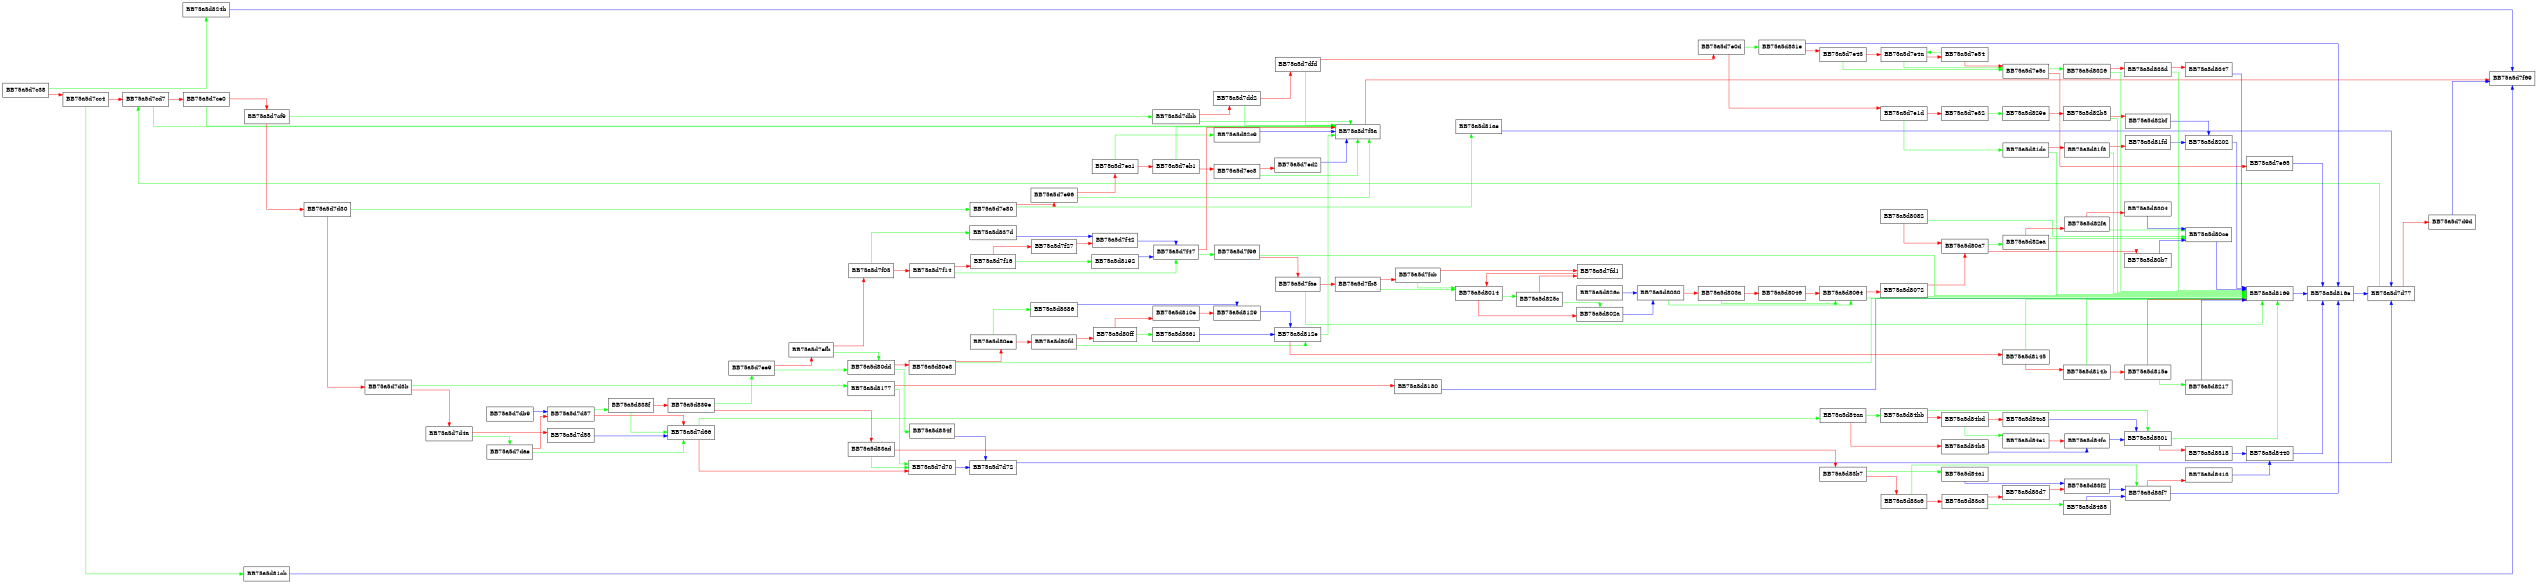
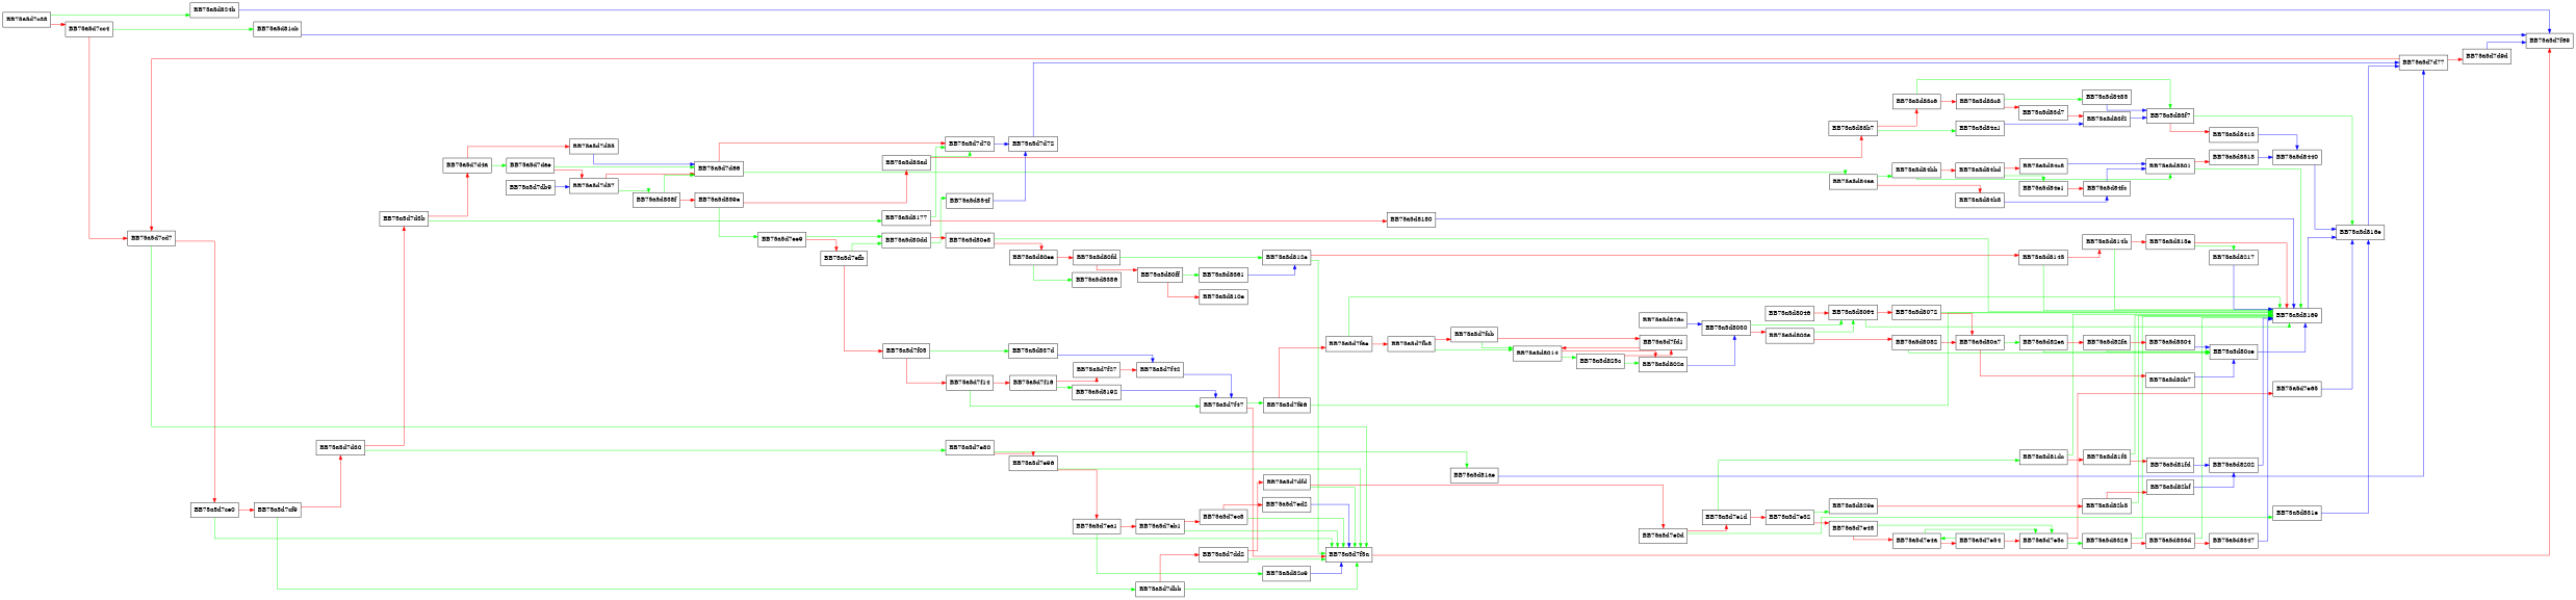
  digraph {
    rankdir=LR
    splines=ortho
    node [shape=box]
    edge [color=red]
    BB75a5d7c38
    BB75a5d824b
    BB75a5d7cc4
    BB75a5d7f69
    BB75a5d81cb
    BB75a5d7cd7
    BB75a5d7f5a
    BB75a5d7ce0
    BB75a5d7cf9
    BB75a5d7dbb
    BB75a5d7d30
    BB75a5d7dd2
    BB75a5d7e80
    BB75a5d7d3b
    BB75a5d7dfd
    BB75a5d81ae
    BB75a5d7e96
    BB75a5d8177
    BB75a5d7d4a
    BB75a5d7d77
    BB75a5d7ea1
    BB75a5d7d70
    BB75a5d8180
    BB75a5d7dae
    BB75a5d7d55
    BB75a5d7d72
    BB75a5d8169
    BB75a5d7d66
    BB75a5d7d57
    BB75a5d84aa
    BB75a5d7db9
    BB75a5d84bb
    BB75a5d84b5
    BB75a5d838f
    BB75a5d839e
    BB75a5d7ee9
    BB75a5d83ad
    BB75a5d8501
    BB75a5d84bd
    BB75a5d84fc
    BB75a5d7d9d
    BB75a5d7e0d
    BB75a5d831e
    BB75a5d7e1d
    BB75a5d816e
    BB75a5d81dc
    BB75a5d7e32
    BB75a5d81f3
    BB75a5d829e
    BB75a5d7e43
    BB75a5d81fd
    BB75a5d82b5
    BB75a5d7e5c
    BB75a5d7e4a
    BB75a5d82bf
    BB75a5d8326
    BB75a5d7e65
    BB75a5d7e54
    BB75a5d833d
    BB75a5d8347
    BB75a5d82c9
    BB75a5d7eb1
    BB75a5d7ec8
    BB75a5d7ed2
    BB75a5d80dd
    BB75a5d7efb
    BB75a5d854f
    BB75a5d80e8
    BB75a5d7f05
    BB75a5d80ee
    BB75a5d837d
    BB75a5d7f14
    BB75a5d7f42
    BB75a5d7f47
    BB75a5d7f16
    BB75a5d7f96
    BB75a5d8192
    BB75a5d7f27
    BB75a5d7fae
    BB75a5d7fb8
    BB75a5d8014
    BB75a5d7fcb
    BB75a5d825c
    BB75a5d802a
    BB75a5d7fd1
    BB75a5d8030
    BB75a5d826c
    BB75a5d8064
    BB75a5d803a
    BB75a5d8072
    BB75a5d8046
    BB75a5d80a7
    BB75a5d8082
    BB75a5d80ce
    BB75a5d82ea
    BB75a5d80b7
    BB75a5d82fa
    BB75a5d8304
    BB75a5d8386
    BB75a5d80fd
-   BB75a5d8129
    BB75a5d812e
    BB75a5d80ff
    BB75a5d8145
    BB75a5d8361
    BB75a5d810e
    BB75a5d814b
    BB75a5d815e
    BB75a5d8217
    BB75a5d8202
    BB75a5d83b7
    BB75a5d84a1
    BB75a5d83c6
    BB75a5d83f2
    BB75a5d83f7
    BB75a5d83c8
    BB75a5d8413
    BB75a5d8485
    BB75a5d83d7
    BB75a5d8440
    BB75a5d8518
    BB75a5d84e1
    BB75a5d84c8
    BB75a5d7c38 -> BB75a5d824b [color=green]
    BB75a5d7c38 -> BB75a5d7cc4
    BB75a5d824b -> BB75a5d7f69 [color=blue]
    BB75a5d7cc4 -> BB75a5d81cb [color=green]
    BB75a5d7cc4 -> BB75a5d7cd7
    BB75a5d81cb -> BB75a5d7f69 [color=blue]
    BB75a5d7cd7 -> BB75a5d7f5a [color=green]
    BB75a5d7cd7 -> BB75a5d7ce0
    BB75a5d7f5a -> BB75a5d7f69
    BB75a5d7ce0 -> BB75a5d7f5a [color=green]
    BB75a5d7ce0 -> BB75a5d7cf9
    BB75a5d7cf9 -> BB75a5d7dbb [color=green]
    BB75a5d7cf9 -> BB75a5d7d30
    BB75a5d7dbb -> BB75a5d7f5a [color=green]
    BB75a5d7dbb -> BB75a5d7dd2
    BB75a5d7d30 -> BB75a5d7e80 [color=green]
    BB75a5d7d30 -> BB75a5d7d3b
    BB75a5d7dd2 -> BB75a5d7f5a [color=green]
    BB75a5d7dd2 -> BB75a5d7dfd
    BB75a5d7e80 -> BB75a5d81ae [color=green]
    BB75a5d7e80 -> BB75a5d7e96
    BB75a5d7d3b -> BB75a5d8177 [color=green]
    BB75a5d7d3b -> BB75a5d7d4a
    BB75a5d7dfd -> BB75a5d7f5a [color=green]
    BB75a5d7dfd -> BB75a5d7e0d
    BB75a5d81ae -> BB75a5d7d77 [color=blue]
    BB75a5d7e96 -> BB75a5d7f5a [color=green]
    BB75a5d7e96 -> BB75a5d7ea1
    BB75a5d8177 -> BB75a5d7d70 [color=green]
    BB75a5d8177 -> BB75a5d8180
    BB75a5d7d4a -> BB75a5d7dae [color=green]
    BB75a5d7d4a -> BB75a5d7d55
-   BB75a5d7d77 -> BB75a5d7cd7 [color=green]
+   BB75a5d7d77 -> BB75a5d7cd7
    BB75a5d7d77 -> BB75a5d7d9d
    BB75a5d7ea1 -> BB75a5d82c9 [color=green]
    BB75a5d7ea1 -> BB75a5d7eb1
    BB75a5d7d70 -> BB75a5d7d72 [color=blue]
    BB75a5d8180 -> BB75a5d8169 [color=blue]
    BB75a5d7dae -> BB75a5d7d66 [color=green]
    BB75a5d7dae -> BB75a5d7d57
    BB75a5d7d55 -> BB75a5d7d66 [color=blue]
    BB75a5d7d72 -> BB75a5d7d77 [color=blue]
    BB75a5d8169 -> BB75a5d816e [color=blue]
    BB75a5d7d66 -> BB75a5d7d70
    BB75a5d7d66 -> BB75a5d84aa [color=green]
    BB75a5d7d57 -> BB75a5d7d66
    BB75a5d7d57 -> BB75a5d838f [color=green]
    BB75a5d84aa -> BB75a5d84bb [color=green]
    BB75a5d84aa -> BB75a5d84b5
    BB75a5d7db9 -> BB75a5d7d57 [color=blue]
    BB75a5d84bb -> BB75a5d8501 [color=green]
    BB75a5d84bb -> BB75a5d84bd
    BB75a5d84b5 -> BB75a5d84fc [color=blue]
    BB75a5d838f -> BB75a5d7d66 [color=green]
    BB75a5d838f -> BB75a5d839e
    BB75a5d839e -> BB75a5d7ee9 [color=green]
    BB75a5d839e -> BB75a5d83ad
    BB75a5d7ee9 -> BB75a5d80dd [color=green]
    BB75a5d7ee9 -> BB75a5d7efb
    BB75a5d83ad -> BB75a5d7d70 [color=green]
    BB75a5d83ad -> BB75a5d83b7
    BB75a5d8501 -> BB75a5d8169 [color=green]
    BB75a5d8501 -> BB75a5d8518
    BB75a5d84bd -> BB75a5d84e1 [color=green]
    BB75a5d84bd -> BB75a5d84c8
    BB75a5d84fc -> BB75a5d8501 [color=blue]
    BB75a5d7d9d -> BB75a5d7f69 [color=blue]
    BB75a5d7e0d -> BB75a5d831e [color=green]
    BB75a5d7e0d -> BB75a5d7e1d
    BB75a5d831e -> BB75a5d816e [color=blue]
    BB75a5d7e1d -> BB75a5d81dc [color=green]
    BB75a5d7e1d -> BB75a5d7e32
    BB75a5d816e -> BB75a5d7d77 [color=blue]
    BB75a5d81dc -> BB75a5d8169 [color=green]
    BB75a5d81dc -> BB75a5d81f3
    BB75a5d7e32 -> BB75a5d829e [color=green]
-   BB75a5d831e -> BB75a5d7e43
+   BB75a5d7e32 -> BB75a5d7e43
    BB75a5d81f3 -> BB75a5d8169 [color=green]
    BB75a5d81f3 -> BB75a5d81fd
    BB75a5d829e -> BB75a5d82b5
    BB75a5d7e43 -> BB75a5d7e5c [color=green]
    BB75a5d7e43 -> BB75a5d7e4a
    BB75a5d81fd -> BB75a5d8202 [color=blue]
    BB75a5d82b5 -> BB75a5d8169 [color=green]
    BB75a5d82b5 -> BB75a5d82bf
    BB75a5d7e5c -> BB75a5d8326 [color=green]
    BB75a5d7e5c -> BB75a5d7e65
    BB75a5d7e4a -> BB75a5d7e5c [color=green]
    BB75a5d7e4a -> BB75a5d7e54
    BB75a5d82bf -> BB75a5d8202 [color=blue]
    BB75a5d8326 -> BB75a5d8169 [color=green]
    BB75a5d8326 -> BB75a5d833d
    BB75a5d7e65 -> BB75a5d816e [color=blue]
    BB75a5d7e54 -> BB75a5d7e5c
    BB75a5d7e54 -> BB75a5d7e4a [color=green]
    BB75a5d833d -> BB75a5d8169 [color=green]
    BB75a5d833d -> BB75a5d8347
    BB75a5d8347 -> BB75a5d8169 [color=blue]
    BB75a5d82c9 -> BB75a5d7f5a [color=blue]
    BB75a5d7eb1 -> BB75a5d7f5a [color=green]
    BB75a5d7eb1 -> BB75a5d7ec8
    BB75a5d7ec8 -> BB75a5d7f5a [color=green]
    BB75a5d7ec8 -> BB75a5d7ed2
    BB75a5d7ed2 -> BB75a5d7f5a [color=blue]
    BB75a5d80dd -> BB75a5d854f [color=green]
    BB75a5d80dd -> BB75a5d80e8
    BB75a5d7efb -> BB75a5d80dd [color=green]
    BB75a5d7efb -> BB75a5d7f05
    BB75a5d854f -> BB75a5d7d72 [color=blue]
    BB75a5d80e8 -> BB75a5d8169 [color=green]
    BB75a5d80e8 -> BB75a5d80ee
    BB75a5d7f05 -> BB75a5d837d [color=green]
    BB75a5d7f05 -> BB75a5d7f14
    BB75a5d80ee -> BB75a5d8386 [color=green]
    BB75a5d80ee -> BB75a5d80fd
    BB75a5d837d -> BB75a5d7f42 [color=blue]
    BB75a5d7f14 -> BB75a5d7f47 [color=green]
    BB75a5d7f14 -> BB75a5d7f16
    BB75a5d7f42 -> BB75a5d7f47 [color=blue]
    BB75a5d7f47 -> BB75a5d7f5a
    BB75a5d7f47 -> BB75a5d7f96 [color=green]
    BB75a5d7f16 -> BB75a5d8192 [color=green]
    BB75a5d7f16 -> BB75a5d7f27
    BB75a5d7f96 -> BB75a5d8169 [color=green]
    BB75a5d7f96 -> BB75a5d7fae
    BB75a5d8192 -> BB75a5d7f47 [color=blue]
    BB75a5d7f27 -> BB75a5d7f42
    BB75a5d7fae -> BB75a5d8169 [color=green]
    BB75a5d7fae -> BB75a5d7fb8
    BB75a5d7fb8 -> BB75a5d8014 [color=green]
    BB75a5d7fb8 -> BB75a5d7fcb
    BB75a5d8014 -> BB75a5d825c [color=green]
    BB75a5d8014 -> BB75a5d802a
    BB75a5d7fcb -> BB75a5d8014 [color=green]
    BB75a5d7fcb -> BB75a5d7fd1
    BB75a5d825c -> BB75a5d802a [color=green]
    BB75a5d825c -> BB75a5d7fd1
    BB75a5d802a -> BB75a5d8030 [color=blue]
    BB75a5d7fd1 -> BB75a5d8014
    BB75a5d8030 -> BB75a5d8064 [color=green]
    BB75a5d8030 -> BB75a5d803a
    BB75a5d826c -> BB75a5d8030 [color=blue]
    BB75a5d8064 -> BB75a5d8169 [color=green]
    BB75a5d8064 -> BB75a5d8072
    BB75a5d803a -> BB75a5d8064 [color=green]
-   BB75a5d803a -> BB75a5d8046
+   BB75a5d803a -> BB75a5d8082
    BB75a5d8072 -> BB75a5d8169 [color=green]
    BB75a5d8072 -> BB75a5d80a7
    BB75a5d8046 -> BB75a5d8064
    BB75a5d80a7 -> BB75a5d82ea [color=green]
    BB75a5d80a7 -> BB75a5d80b7
    BB75a5d8082 -> BB75a5d80a7
    BB75a5d8082 -> BB75a5d80ce [color=green]
    BB75a5d80ce -> BB75a5d8169 [color=blue]
    BB75a5d82ea -> BB75a5d80ce [color=green]
    BB75a5d82ea -> BB75a5d82fa
    BB75a5d80b7 -> BB75a5d80ce [color=blue]
    BB75a5d82fa -> BB75a5d80ce [color=green]
    BB75a5d82fa -> BB75a5d8304
    BB75a5d8304 -> BB75a5d80ce [color=blue]
-   BB75a5d8386 -> BB75a5d8129 [color=blue]
    BB75a5d80fd -> BB75a5d812e [color=green]
    BB75a5d80fd -> BB75a5d80ff
-   BB75a5d8129 -> BB75a5d812e [color=blue]
    BB75a5d812e -> BB75a5d7f5a [color=green]
    BB75a5d812e -> BB75a5d8145
    BB75a5d80ff -> BB75a5d8361 [color=green]
    BB75a5d80ff -> BB75a5d810e
    BB75a5d8145 -> BB75a5d8169 [color=green]
    BB75a5d8145 -> BB75a5d814b
    BB75a5d8361 -> BB75a5d812e [color=blue]
-   BB75a5d810e -> BB75a5d8129
    BB75a5d814b -> BB75a5d8169 [color=green]
    BB75a5d814b -> BB75a5d815e
    BB75a5d815e -> BB75a5d8169
    BB75a5d815e -> BB75a5d8217 [color=green]
    BB75a5d8217 -> BB75a5d8169 [color=blue]
    BB75a5d8202 -> BB75a5d8169 [color=blue]
    BB75a5d83b7 -> BB75a5d84a1 [color=green]
    BB75a5d83b7 -> BB75a5d83c6
    BB75a5d84a1 -> BB75a5d83f2 [color=blue]
    BB75a5d83c6 -> BB75a5d83f7 [color=green]
    BB75a5d83c6 -> BB75a5d83c8
    BB75a5d83f2 -> BB75a5d83f7 [color=blue]
-   BB75a5d83f7 -> BB75a5d816e [color=blue]
+   BB75a5d83f7 -> BB75a5d816e [color=green]
    BB75a5d83f7 -> BB75a5d8413
    BB75a5d83c8 -> BB75a5d8485 [color=green]
    BB75a5d83c8 -> BB75a5d83d7
    BB75a5d8413 -> BB75a5d8440 [color=blue]
    BB75a5d8485 -> BB75a5d83f7 [color=blue]
    BB75a5d83d7 -> BB75a5d83f2
    BB75a5d8440 -> BB75a5d816e [color=blue]
    BB75a5d8518 -> BB75a5d8440 [color=blue]
    BB75a5d84e1 -> BB75a5d84fc
    BB75a5d84c8 -> BB75a5d8501 [color=blue]
  }
